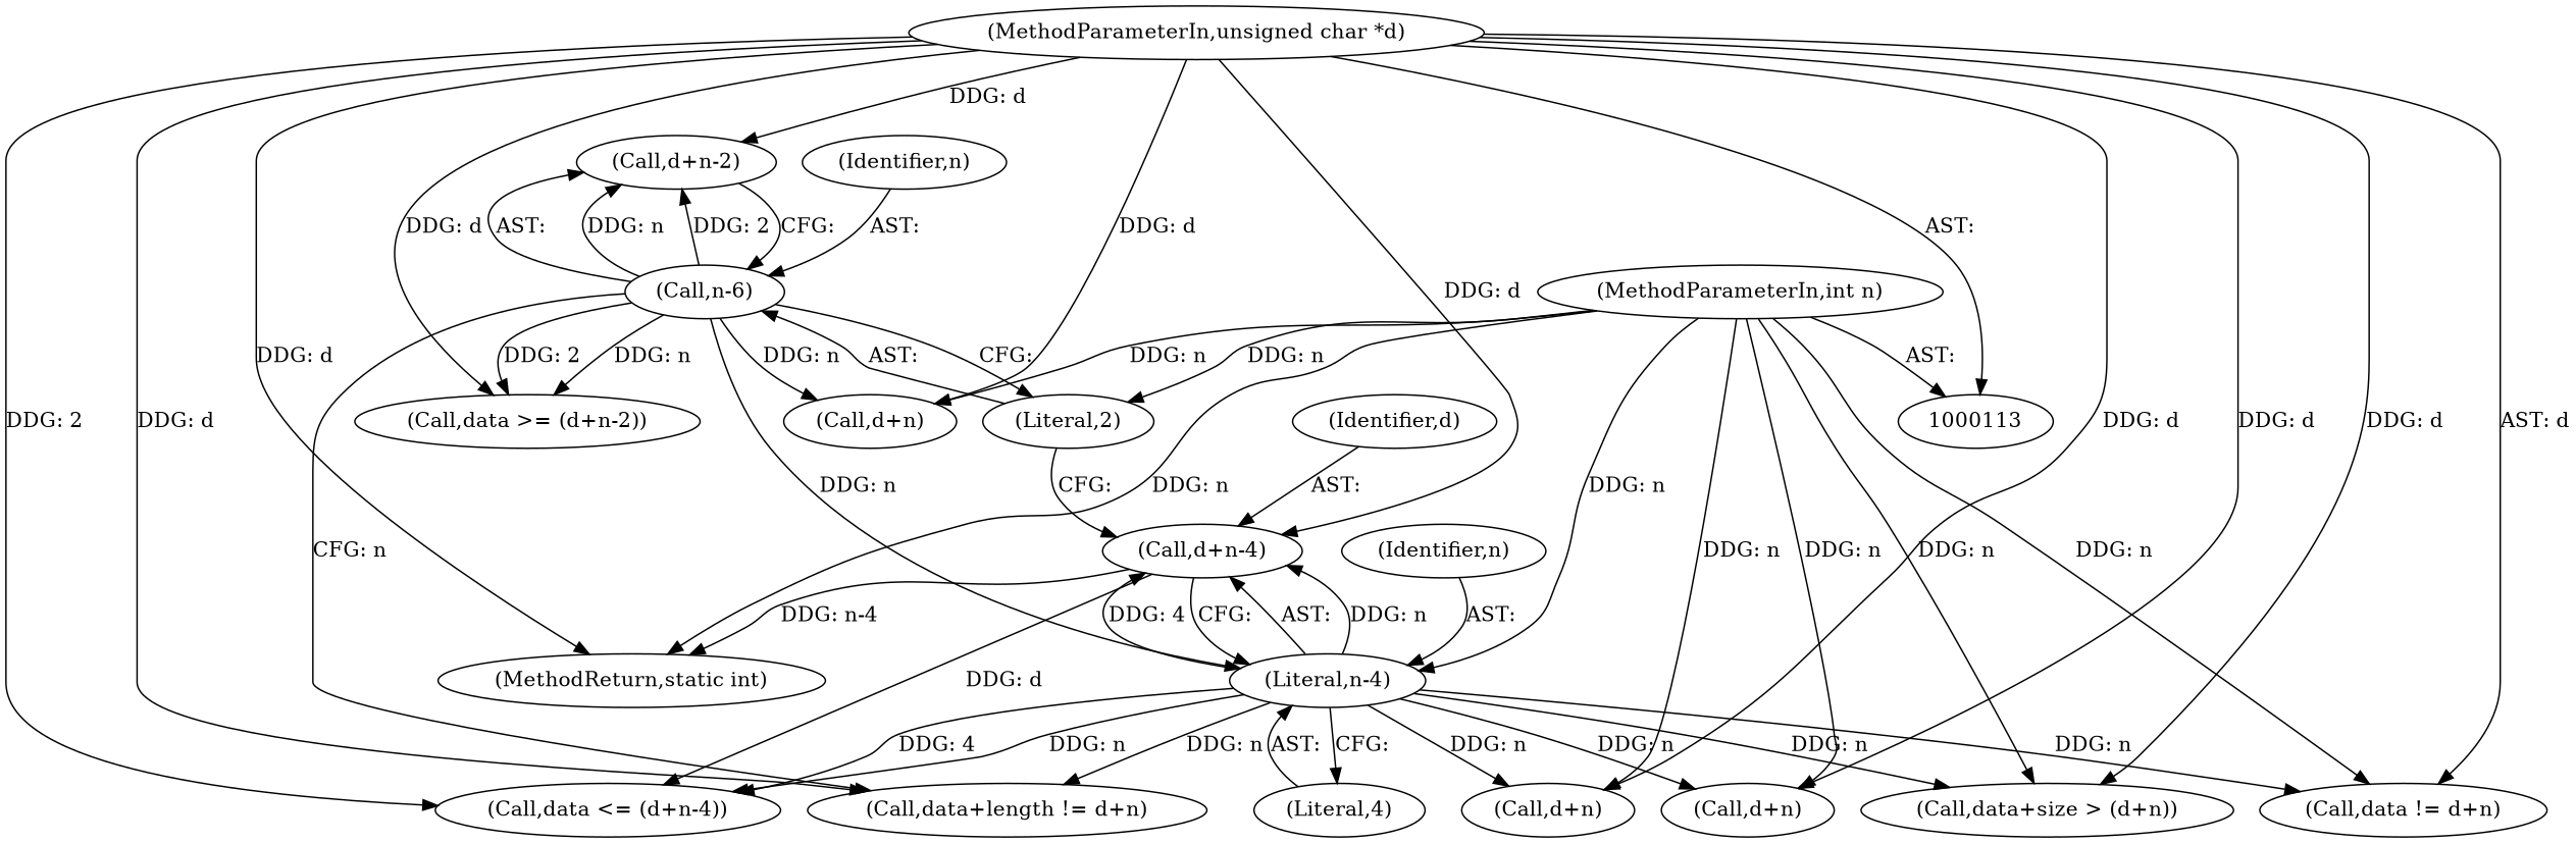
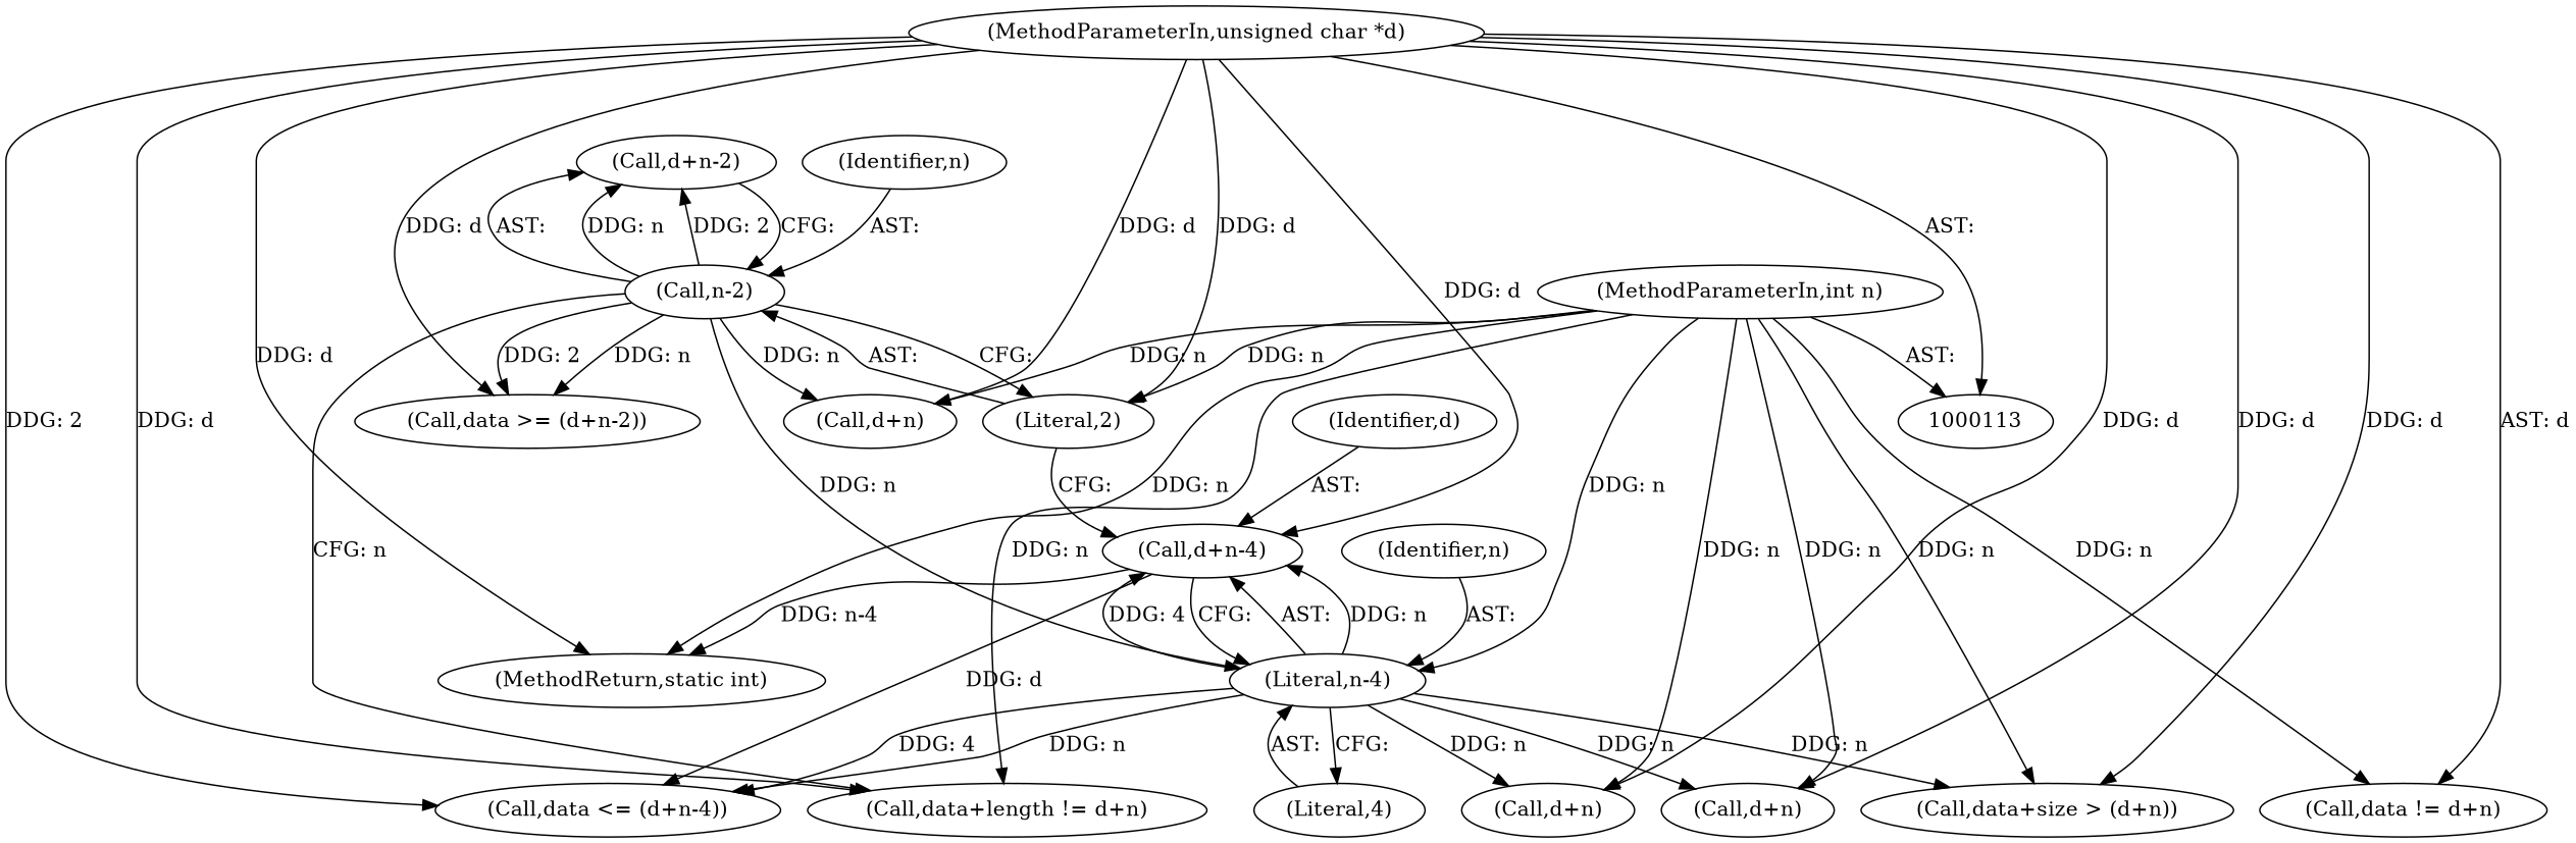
  digraph {
    fontname="DejaVu Serif"
    node [fontname="DejaVu Serif"]
    edge [fontname="DejaVu Serif"]
    n1 [label="(Call,d+n-4)"]
    n2 [label="(Literal,n-4)"]
    n3 [label="(Call,data <= (d+n-4))"]
    n4 [label="(MethodReturn,static int)"]
    n5 [label="(Call,d+n)"]
    n6 [label="(Call,d+n)"]
    n7 [label="(Call,data+size > (d+n))"]
    n8 [label="(Call,data != d+n)"]
    n9 [label="(Literal,4)"]
    n10 [label="(MethodParameterIn,unsigned char *d)"]
    n11 [label="(Call,d+n)"]
    n12 [label="(Call,data >= (d+n-2))"]
    n13 [label="(Call,d+n-2)"]
    n14 [label="(Call,data+length != d+n)"]
    1000113
-   n16 [label="(Call,n-6)"]
+   n16 [label="(Call,n-2)"]
    n17 [label="(MethodParameterIn,int n)"]
    n18 [label="(Literal,2)"]
    n19 [label="(Identifier,n)"]
    n20 [label="(Identifier,d)"]
    n21 [label="(Identifier,n)"]
    n1 -> n2 [label="CFG: "]
    n1 -> n3 [label="DDG: d"]
    n1 -> n4 [label="DDG: n-4"]
    n2 -> n1 [label="AST: "]
    n2 -> n1 [label="DDG: n"]
    n2 -> n1 [label="DDG: 4"]
    n2 -> n3 [label="DDG: n"]
    n2 -> n3 [label="DDG: 4"]
    n2 -> n5 [label="DDG: n"]
    n2 -> n6 [label="DDG: n"]
    n2 -> n7 [label="DDG: n"]
-   n2 -> n8 [label="DDG: n"]
    n2 -> n9 [label="CFG: "]
    n9 -> n2 [label="AST: "]
    n10 -> n1 [label="DDG: d"]
    n10 -> n3 [label="DDG: 2"]
    n10 -> n4 [label="DDG: d"]
    n10 -> n5 [label="DDG: d"]
    n10 -> n6 [label="DDG: d"]
    n10 -> n7 [label="DDG: d"]
    n10 -> n8 [label="AST: d"]
    n10 -> n11 [label="DDG: d"]
    n10 -> n12 [label="DDG: d"]
-   n10 -> n13 [label="DDG: d"]
+   n10 -> n18 [label="DDG: d"]
    n10 -> n14 [label="DDG: d"]
    n10 -> 1000113 [label="AST: "]
    n13 -> n16 [label="CFG: "]
    n16 -> n2 [label="DDG: n"]
    n16 -> n11 [label="DDG: n"]
    n16 -> n12 [label="DDG: n"]
    n16 -> n12 [label="DDG: 2"]
    n16 -> n13 [label="AST: "]
    n16 -> n13 [label="DDG: n"]
    n16 -> n13 [label="DDG: 2"]
    n16 -> n14 [label="CFG: n"]
    n16 -> n18 [label="CFG: "]
    n17 -> n2 [label="DDG: n"]
    n17 -> n4 [label="DDG: n"]
    n17 -> n5 [label="DDG: n"]
    n17 -> n6 [label="DDG: n"]
    n17 -> n7 [label="DDG: n"]
    n17 -> n8 [label="DDG: n"]
    n17 -> n11 [label="DDG: n"]
-   n2 -> n14 [label="DDG: n"]
+   n17 -> n14 [label="DDG: n"]
    n17 -> 1000113 [label="AST: "]
    n17 -> n18 [label="DDG: n"]
    n18 -> n1 [label="CFG: "]
    n18 -> n16 [label="AST: "]
    n19 -> n2 [label="AST: "]
    n20 -> n1 [label="AST: "]
    n21 -> n16 [label="AST: "]
  }
